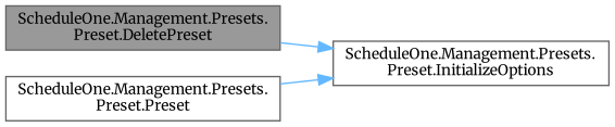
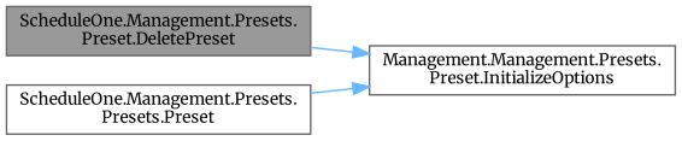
  digraph {
    fontname=Merriweather
    rankdir=LR
    node [color=grey40 fillcolor=white fontname=Merriweather fontsize=10 shape=box style=filled]
    edge [color=steelblue1 fontname=Merriweather fontsize=10 labelfontname=Helvetica labelfontsize=10 style=solid]
    n1 [color=gray40 fillcolor=grey60 fontcolor=black height=0.2 label="ScheduleOne.Management.Presets.\lPreset.DeletePreset" width=0.4]
-   n2 [height=0.2 label="ScheduleOne.Management.Presets.\lPreset.InitializeOptions" width=0.4]
-   n3 [height=0.2 label="ScheduleOne.Management.Presets.\lPreset.Preset" width=0.4]
+   n2 [height=0.2 label="Management.Management.Presets.\lPreset.InitializeOptions" width=0.4]
+   n3 [height=0.2 label="ScheduleOne.Management.Presets.\lPresets.Preset" width=0.4]
    n1 -> n2
    n3 -> n2
  }
